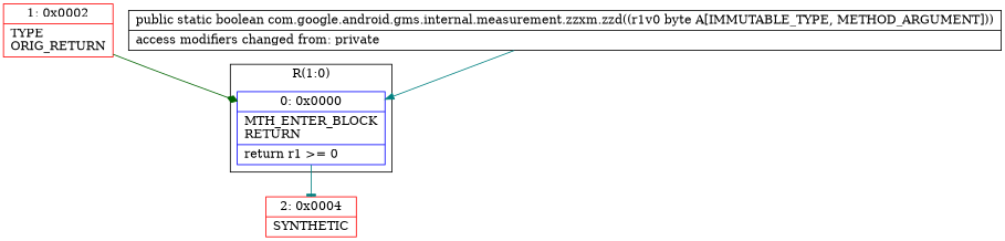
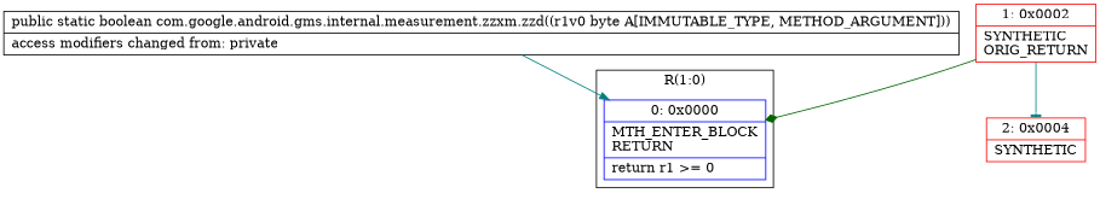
  digraph {
    node [color=red shape=record]
    edge [color=teal]
    n1 [color=blue label="{0\:\ 0x0000|MTH_ENTER_BLOCK\lRETURN\l|return r1 \>= 0\l}"]
    n2 [label="{2\:\ 0x0004|SYNTHETIC\l}"]
-   n3 [label="{1\:\ 0x0002|TYPE\lORIG_RETURN\l}"]
+   n3 [label="{1\:\ 0x0002|SYNTHETIC\lORIG_RETURN\l}"]
    n4 [label="{public static boolean com.google.android.gms.internal.measurement.zzxm.zzd((r1v0 byte A[IMMUTABLE_TYPE, METHOD_ARGUMENT]))  | access modifiers changed from: private\l}" color=""]
    subgraph cluster_1 {
      label="R(1:0)"
      n1
    }
-   n1 -> n2 [arrowhead=tee]
+   n3 -> n2 [arrowhead=tee]
    n3 -> n1 [arrowhead=diamond color=darkgreen]
    n4 -> n1 [arrowhead=normal]
  }
